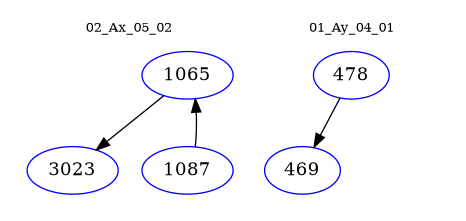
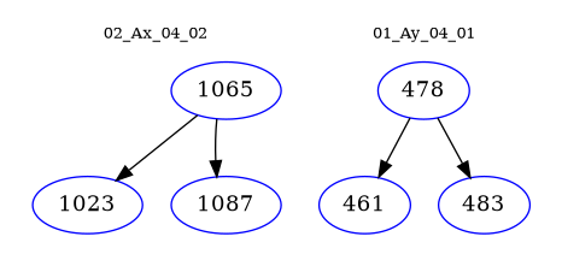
  digraph {
    node [color=blue]
    edge [color=black]
    n1 [label=1065]
-   n2 [label=3023]
+   n2 [label=1023]
    n3 [label=1087]
    n4 [label=478]
-   n5 [label=469]
+   n5 [label=461]
+   n6 [label=483]
    subgraph cluster_1 {
      color=white
      fontsize=10
-     label="02_Ax_05_02"
+     label="02_Ax_04_02"
      n1
      n2
      n3
    }
    subgraph cluster_2 {
      color=white
      fontsize=10
      label="01_Ay_04_01"
      n4
      n5
+     n6
    }
    n1 -> n2
-   n3 -> n1
+   n1 -> n3
    n4 -> n5
+   n4 -> n6
  }
